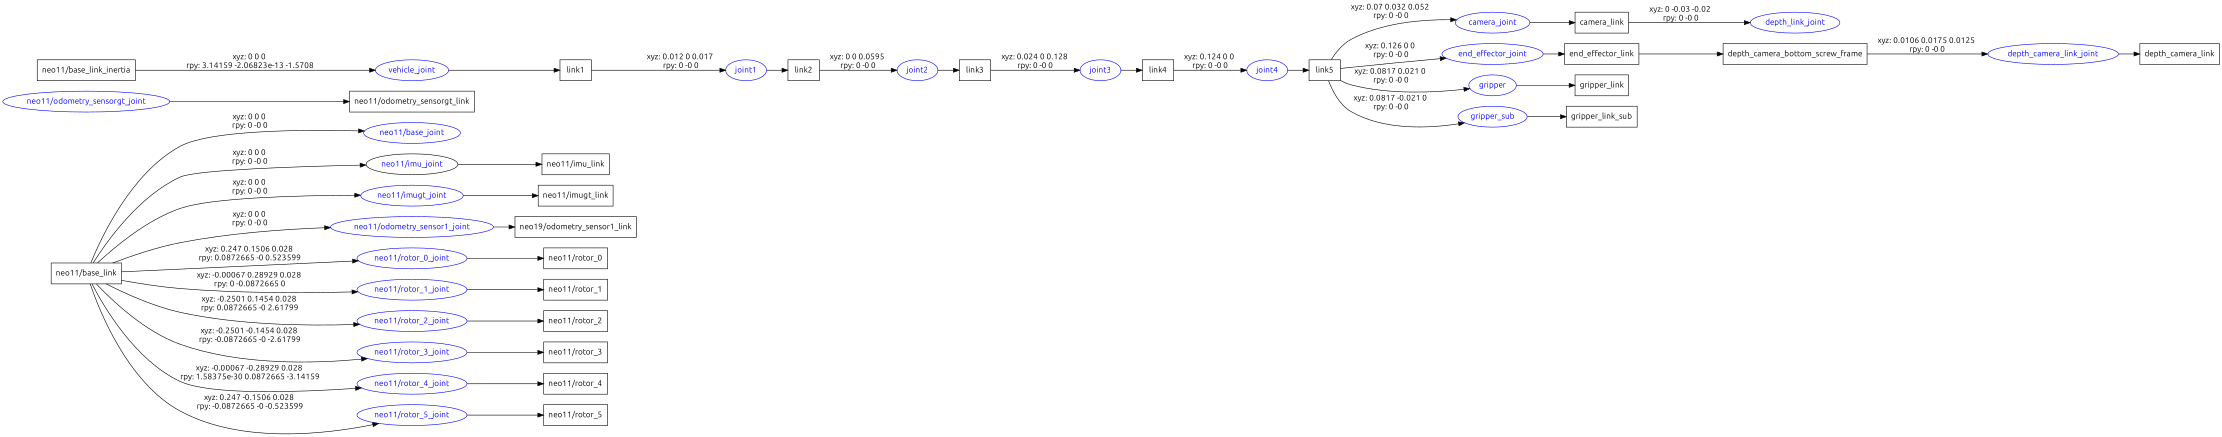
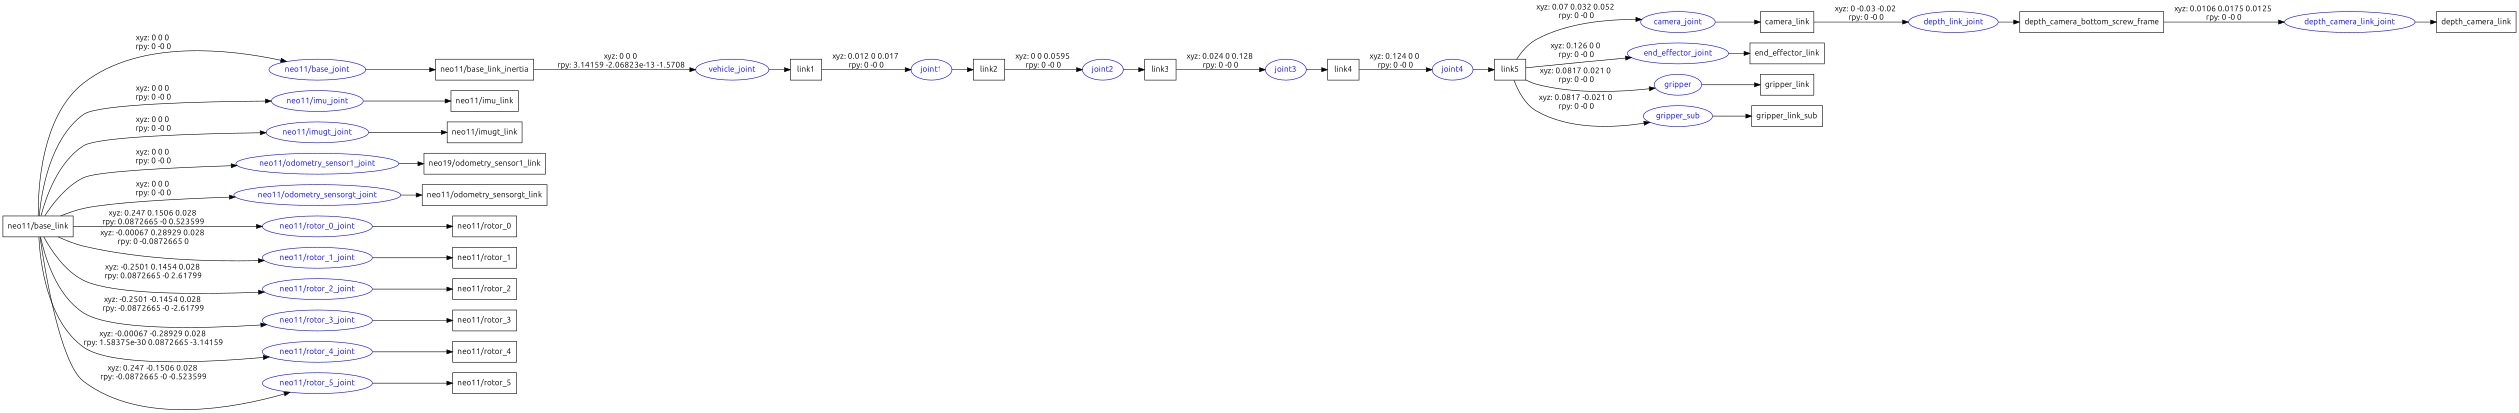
  digraph {
    fontname=Ubuntu
    rankdir=LR
    node [fontname=Ubuntu shape=box]
    edge [fontname=Ubuntu]
    n1 [label="neo11/base_link"]
    "neo11/base_joint" [color=blue fontcolor=blue shape=ellipse]
-   "neo11/imu_joint" [color=black fontcolor=blue shape=ellipse]
+   "neo11/imu_joint" [color=blue fontcolor=blue shape=ellipse]
    "neo11/imugt_joint" [color=blue fontcolor=blue shape=ellipse]
    "neo11/odometry_sensor1_joint" [color=blue fontcolor=blue shape=ellipse]
    "neo11/odometry_sensorgt_joint" [color=blue fontcolor=blue shape=ellipse]
    "neo11/rotor_0_joint" [color=blue fontcolor=blue shape=ellipse]
    "neo11/rotor_1_joint" [color=blue fontcolor=blue shape=ellipse]
    "neo11/rotor_2_joint" [color=blue fontcolor=blue shape=ellipse]
    "neo11/rotor_3_joint" [color=blue fontcolor=blue shape=ellipse]
    "neo11/rotor_4_joint" [color=blue fontcolor=blue shape=ellipse]
    "neo11/rotor_5_joint" [color=blue fontcolor=blue shape=ellipse]
    n13 [label="neo11/base_link_inertia"]
    n14 [label="neo11/imu_link"]
    n15 [label="neo11/imugt_link"]
    n16 [label="neo19/odometry_sensor1_link"]
    n17 [label="neo11/odometry_sensorgt_link"]
    n18 [label="neo11/rotor_0"]
    n19 [label="neo11/rotor_1"]
    n20 [label="neo11/rotor_2"]
    n21 [label="neo11/rotor_3"]
    n22 [label="neo11/rotor_4"]
    n23 [label="neo11/rotor_5"]
    vehicle_joint [color=blue fontcolor=blue shape=ellipse]
    n25 [label=link1]
    joint1 [color=blue fontcolor=blue shape=ellipse]
    n27 [label=link2]
    joint2 [color=blue fontcolor=blue shape=ellipse]
    n29 [label=link3]
    joint3 [color=blue fontcolor=blue shape=ellipse]
    n31 [label=link4]
    joint4 [color=blue fontcolor=blue shape=ellipse]
    n33 [label=link5]
    camera_joint [color=blue fontcolor=blue shape=ellipse]
    end_effector_joint [color=blue fontcolor=blue shape=ellipse]
    gripper [color=blue fontcolor=blue shape=ellipse]
    gripper_sub [color=blue fontcolor=blue shape=ellipse]
    n38 [label=camera_link]
    n39 [label=end_effector_link]
    n40 [label=gripper_link]
    n41 [label=gripper_link_sub]
    n42 [color=blue fontcolor=blue label=depth_link_joint shape=ellipse]
    n43 [label=depth_camera_bottom_screw_frame]
    depth_camera_link_joint [color=blue fontcolor=blue shape=ellipse]
    n45 [label=depth_camera_link]
    n1 -> "neo11/base_joint" [label="xyz: 0 0 0 \nrpy: 0 -0 0"]
    n1 -> "neo11/imu_joint" [label="xyz: 0 0 0 \nrpy: 0 -0 0"]
    n1 -> "neo11/imugt_joint" [label="xyz: 0 0 0 \nrpy: 0 -0 0"]
    n1 -> "neo11/odometry_sensor1_joint" [label="xyz: 0 0 0 \nrpy: 0 -0 0"]
+   n1 -> "neo11/odometry_sensorgt_joint" [label="xyz: 0 0 0 \nrpy: 0 -0 0"]
    n1 -> "neo11/rotor_0_joint" [label="xyz: 0.247 0.1506 0.028 \nrpy: 0.0872665 -0 0.523599"]
    n1 -> "neo11/rotor_1_joint" [label="xyz: -0.00067 0.28929 0.028 \nrpy: 0 -0.0872665 0"]
    n1 -> "neo11/rotor_2_joint" [label="xyz: -0.2501 0.1454 0.028 \nrpy: 0.0872665 -0 2.61799"]
    n1 -> "neo11/rotor_3_joint" [label="xyz: -0.2501 -0.1454 0.028 \nrpy: -0.0872665 -0 -2.61799"]
    n1 -> "neo11/rotor_4_joint" [label="xyz: -0.00067 -0.28929 0.028 \nrpy: 1.58375e-30 0.0872665 -3.14159"]
    n1 -> "neo11/rotor_5_joint" [label="xyz: 0.247 -0.1506 0.028 \nrpy: -0.0872665 -0 -0.523599"]
+   "neo11/base_joint" -> n13
    "neo11/imu_joint" -> n14
    "neo11/imugt_joint" -> n15
    "neo11/odometry_sensor1_joint" -> n16
    "neo11/odometry_sensorgt_joint" -> n17
    "neo11/rotor_0_joint" -> n18
    "neo11/rotor_1_joint" -> n19
    "neo11/rotor_2_joint" -> n20
    "neo11/rotor_3_joint" -> n21
    "neo11/rotor_4_joint" -> n22
    "neo11/rotor_5_joint" -> n23
    n13 -> vehicle_joint [label="xyz: 0 0 0 \nrpy: 3.14159 -2.06823e-13 -1.5708"]
    vehicle_joint -> n25
    n25 -> joint1 [label="xyz: 0.012 0 0.017 \nrpy: 0 -0 0"]
    joint1 -> n27
    n27 -> joint2 [label="xyz: 0 0 0.0595 \nrpy: 0 -0 0"]
    joint2 -> n29
    n29 -> joint3 [label="xyz: 0.024 0 0.128 \nrpy: 0 -0 0"]
    joint3 -> n31
    n31 -> joint4 [label="xyz: 0.124 0 0 \nrpy: 0 -0 0"]
    joint4 -> n33
    n33 -> camera_joint [label="xyz: 0.07 0.032 0.052 \nrpy: 0 -0 0"]
    n33 -> end_effector_joint [label="xyz: 0.126 0 0 \nrpy: 0 -0 0"]
    n33 -> gripper [label="xyz: 0.0817 0.021 0 \nrpy: 0 -0 0"]
    n33 -> gripper_sub [label="xyz: 0.0817 -0.021 0 \nrpy: 0 -0 0"]
    camera_joint -> n38
    end_effector_joint -> n39
    gripper -> n40
    gripper_sub -> n41
    n38 -> n42 [label="xyz: 0 -0.03 -0.02 \nrpy: 0 -0 0"]
-   n39 -> n43
+   n42 -> n43
    n43 -> depth_camera_link_joint [label="xyz: 0.0106 0.0175 0.0125 \nrpy: 0 -0 0"]
    depth_camera_link_joint -> n45
  }
